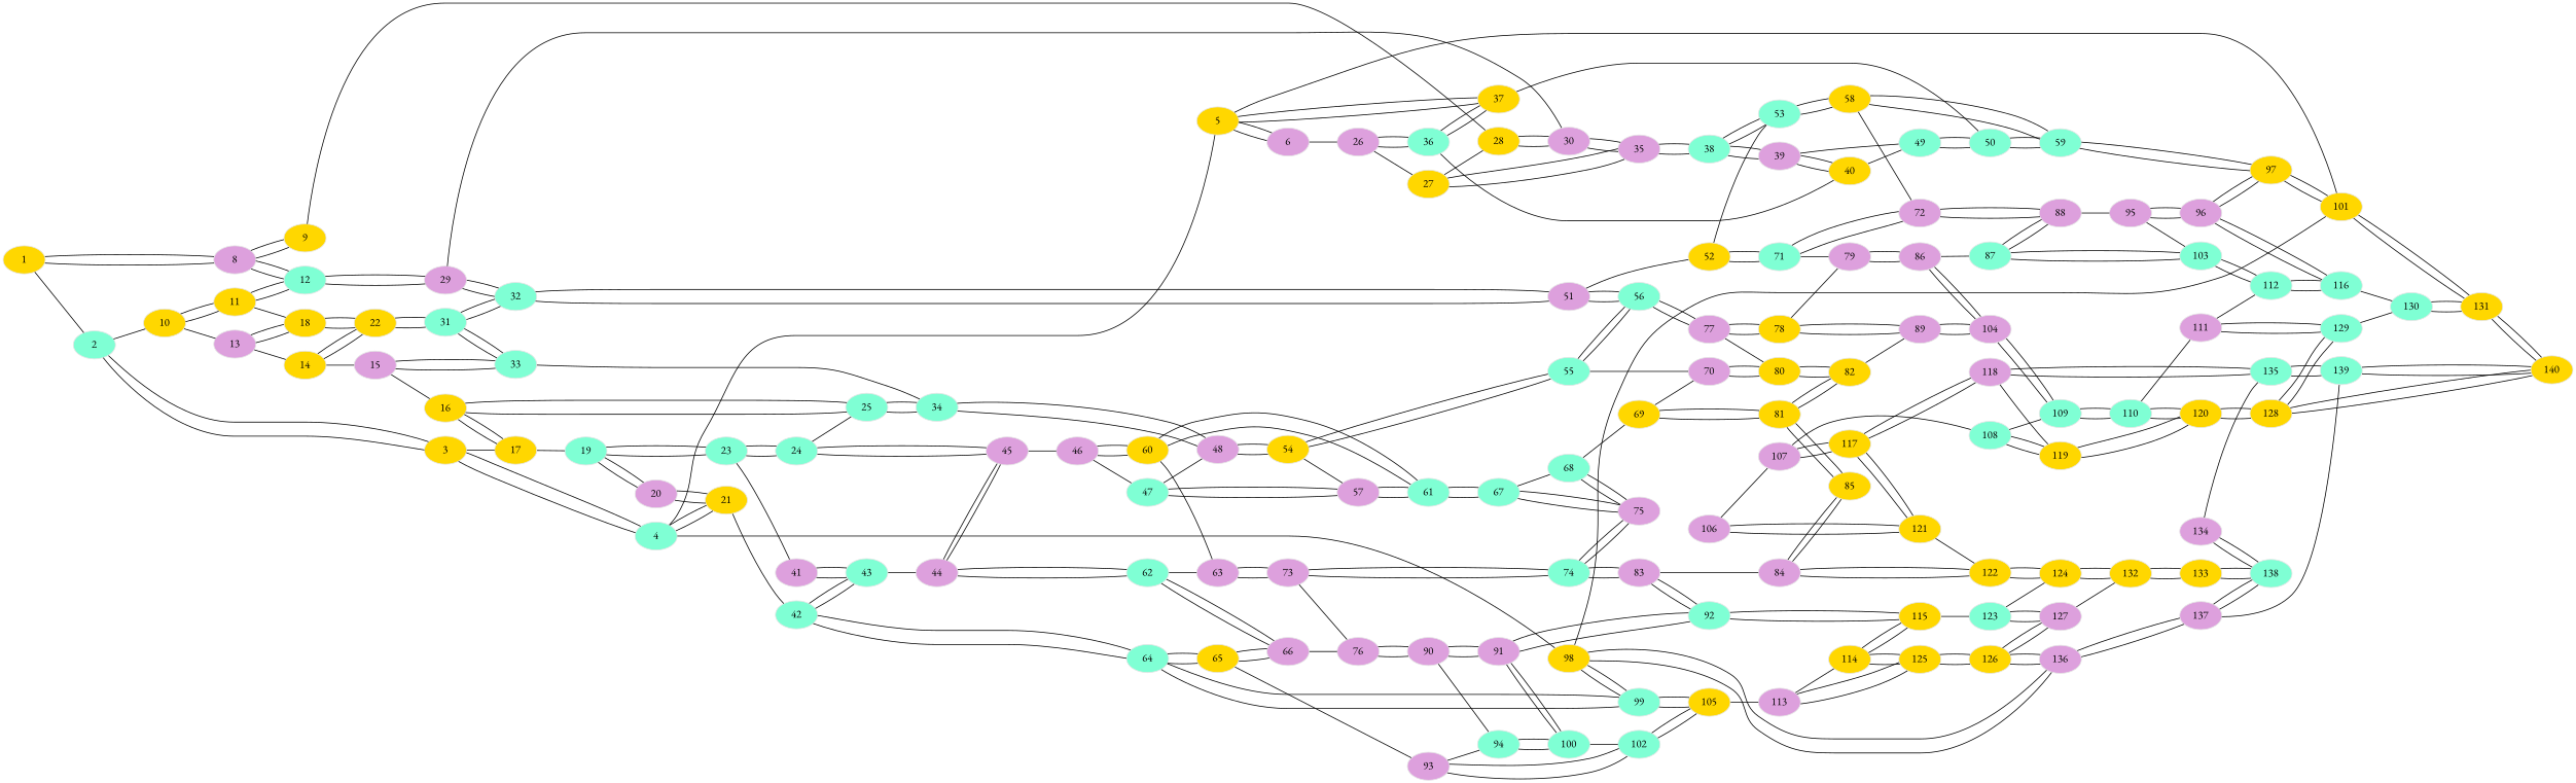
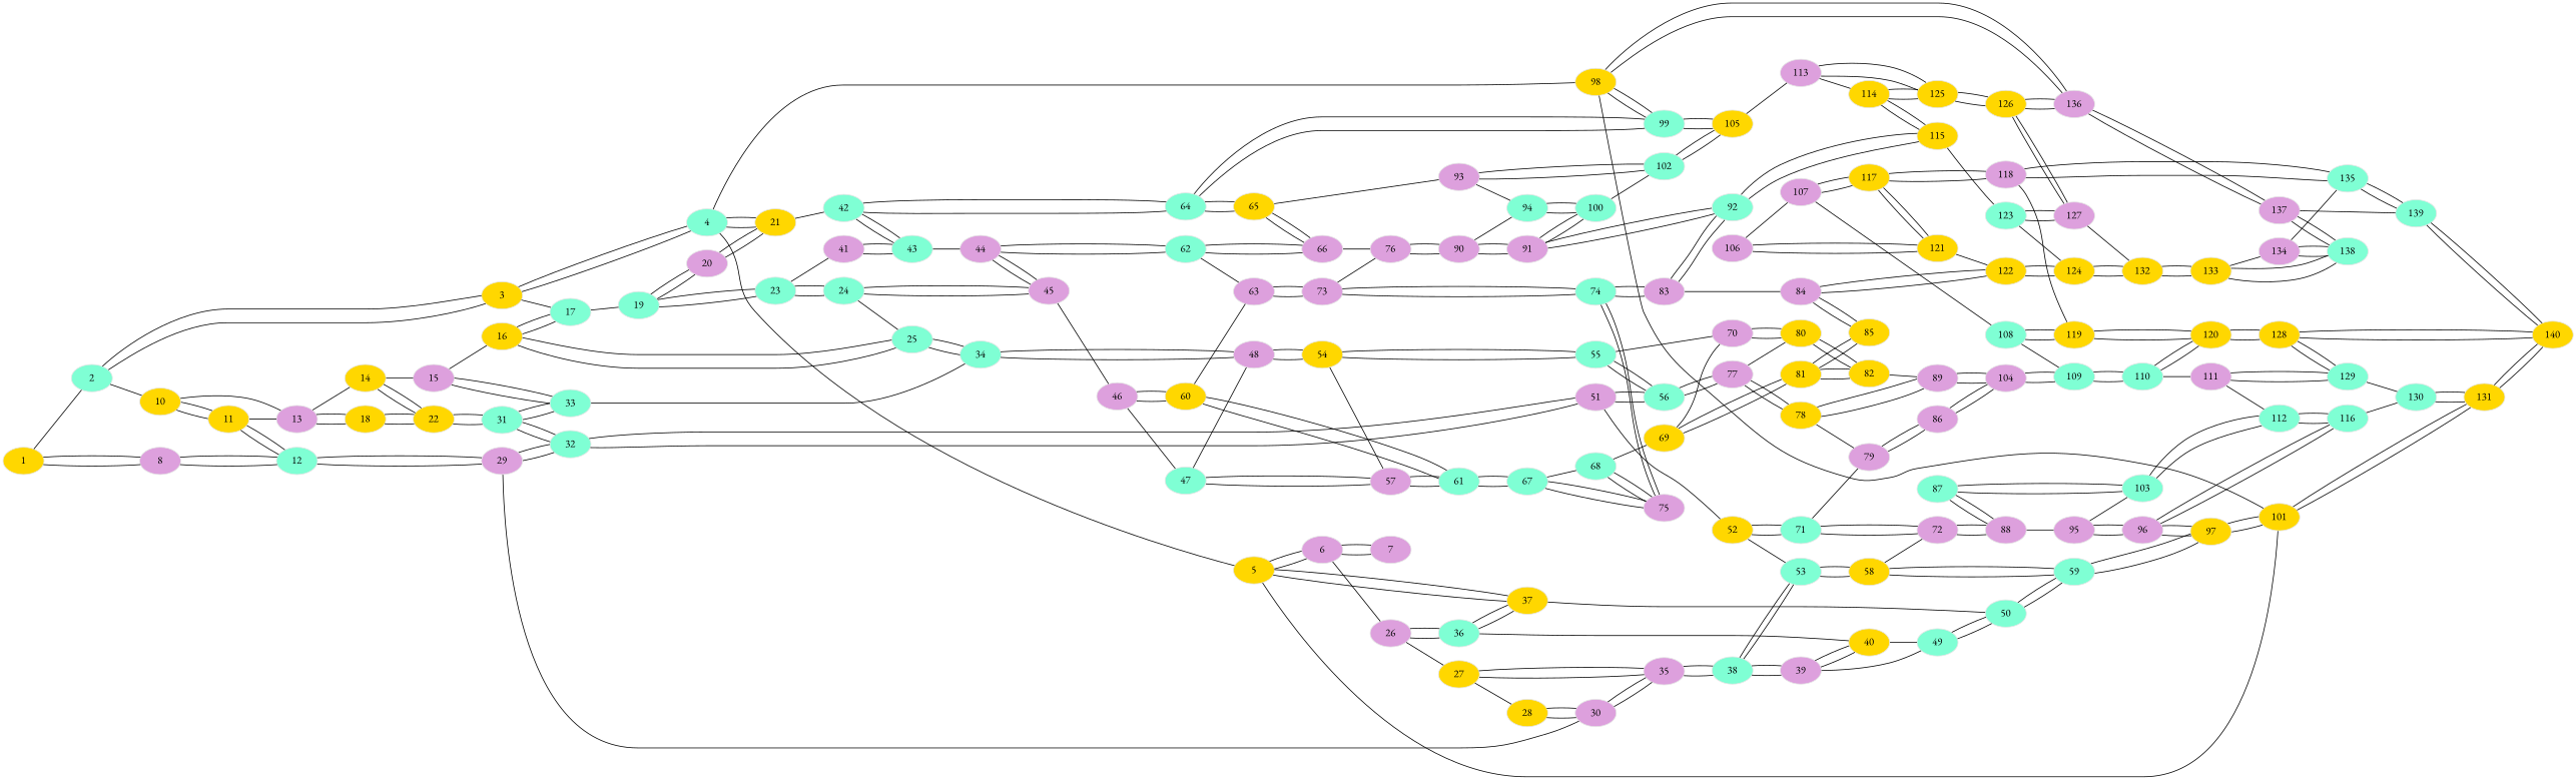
  graph {
    fontname="EB Garamond"
    rankdir=LR
    node [color=gray90 fillcolor=aquamarine fontname="EB Garamond" style=filled]
    edge [fontname="EB Garamond"]
    2
    1 [fillcolor=gold]
    8 [fillcolor=plum]
    3 [fillcolor=gold]
    10 [fillcolor=gold]
-   9 [fillcolor=gold]
    12
    4
-   17 [fillcolor=gold]
+   17
    11 [fillcolor=gold]
    13 [fillcolor=plum]
    5 [fillcolor=gold]
    21 [fillcolor=gold]
    98 [fillcolor=gold]
    19
    6 [fillcolor=plum]
    37 [fillcolor=gold]
    101 [fillcolor=gold]
    42
    99
    136 [fillcolor=plum]
+   7 [fillcolor=plum]
    26 [fillcolor=plum]
    50
    131 [fillcolor=gold]
    27 [fillcolor=gold]
    36
    28 [fillcolor=gold]
    29 [fillcolor=plum]
    30 [fillcolor=plum]
    18 [fillcolor=gold]
    14 [fillcolor=gold]
    22 [fillcolor=gold]
    32
    15 [fillcolor=plum]
    16 [fillcolor=gold]
    33
    31
    25
    34
    20 [fillcolor=plum]
    23
    24
    41 [fillcolor=plum]
    43
    64
    45 [fillcolor=plum]
    46 [fillcolor=plum]
    48 [fillcolor=plum]
    35 [fillcolor=plum]
    40 [fillcolor=gold]
    38
    51 [fillcolor=plum]
    52 [fillcolor=gold]
    56
    54 [fillcolor=gold]
    39 [fillcolor=plum]
    53
    49
    59
    58 [fillcolor=gold]
    44 [fillcolor=plum]
    65 [fillcolor=gold]
    62
    63 [fillcolor=plum]
    66 [fillcolor=plum]
    47
    60 [fillcolor=gold]
    57 [fillcolor=plum]
    61
    55
    97 [fillcolor=gold]
    71
    77 [fillcolor=plum]
    72 [fillcolor=plum]
    79 [fillcolor=plum]
    70 [fillcolor=plum]
    80 [fillcolor=gold]
    78 [fillcolor=gold]
    67
    88 [fillcolor=plum]
    73 [fillcolor=plum]
    68
    75 [fillcolor=plum]
    76 [fillcolor=plum]
    74
    93 [fillcolor=plum]
    105 [fillcolor=gold]
    94
    102
    90 [fillcolor=plum]
    69 [fillcolor=gold]
    81 [fillcolor=gold]
    82 [fillcolor=gold]
    85 [fillcolor=gold]
    86 [fillcolor=plum]
    95 [fillcolor=plum]
    83 [fillcolor=plum]
    84 [fillcolor=plum]
    92
    91 [fillcolor=plum]
    89 [fillcolor=plum]
    104 [fillcolor=plum]
    87
    122 [fillcolor=gold]
    115 [fillcolor=gold]
    124 [fillcolor=gold]
    106 [fillcolor=plum]
    107 [fillcolor=plum]
    121 [fillcolor=gold]
    103
    109
    112
    96 [fillcolor=plum]
    100
    123
    116
    130
    137 [fillcolor=plum]
    113 [fillcolor=plum]
    140 [fillcolor=gold]
    110
    114 [fillcolor=gold]
    125 [fillcolor=gold]
    108
    117 [fillcolor=gold]
    119 [fillcolor=gold]
    118 [fillcolor=plum]
    120 [fillcolor=gold]
    111 [fillcolor=plum]
    129
    128 [fillcolor=gold]
    126 [fillcolor=gold]
    127 [fillcolor=plum]
    135
    139
    132 [fillcolor=gold]
    133 [fillcolor=gold]
    134 [fillcolor=plum]
    138
    2 -- 3
    2 -- 3
    2 -- 10
    1 -- 2
    1 -- 8
    1 -- 8
-   8 -- 9
-   8 -- 9
    8 -- 12
    8 -- 12
    3 -- 4
    3 -- 4
    3 -- 17
    10 -- 11
    10 -- 11
    10 -- 13
-   9 -- 28
    12 -- 29
    12 -- 29
    4 -- 5
    4 -- 21
    4 -- 21
    4 -- 98
    17 -- 19
    11 -- 12
    11 -- 12
-   11 -- 18
+   11 -- 13
    13 -- 18
    13 -- 18
    13 -- 14
    5 -- 6
    5 -- 6
    5 -- 37
    5 -- 37
    5 -- 101
    21 -- 42
    98 -- 101
    98 -- 99
    98 -- 99
    98 -- 136
    98 -- 136
    19 -- 20
    19 -- 20
    19 -- 23
    19 -- 23
+   6 -- 7
+   6 -- 7
    6 -- 26
    37 -- 50
    101 -- 131
    101 -- 131
    42 -- 43
    42 -- 43
    42 -- 64
    42 -- 64
    99 -- 105
    99 -- 105
    136 -- 137
    136 -- 137
    26 -- 27
    26 -- 36
    26 -- 36
    50 -- 59
    50 -- 59
    131 -- 140
    131 -- 140
    27 -- 28
    27 -- 35
    27 -- 35
    36 -- 37
    36 -- 37
    36 -- 40
    28 -- 30
    28 -- 30
    29 -- 30
    29 -- 32
    29 -- 32
    30 -- 35
    30 -- 35
    18 -- 22
    18 -- 22
    14 -- 22
    14 -- 22
    14 -- 15
    22 -- 31
    22 -- 31
    32 -- 51
    32 -- 51
    15 -- 16
    15 -- 33
    15 -- 33
    16 -- 17
    16 -- 17
    16 -- 25
    16 -- 25
    33 -- 34
    31 -- 32
    31 -- 32
    31 -- 33
    31 -- 33
    25 -- 34
    25 -- 34
    34 -- 48
    34 -- 48
    20 -- 21
    20 -- 21
    23 -- 24
    23 -- 24
    23 -- 41
    24 -- 25
    24 -- 45
    24 -- 45
    41 -- 43
    41 -- 43
    43 -- 44
    64 -- 99
    64 -- 99
    64 -- 65
    64 -- 65
    45 -- 46
    46 -- 47
    46 -- 60
    46 -- 60
    48 -- 54
    48 -- 54
    35 -- 38
    35 -- 38
    40 -- 49
    38 -- 39
    38 -- 39
    38 -- 53
    38 -- 53
    51 -- 52
    51 -- 56
    51 -- 56
    52 -- 53
    52 -- 71
    52 -- 71
    56 -- 77
    56 -- 77
    54 -- 57
    54 -- 55
    54 -- 55
    39 -- 40
    39 -- 40
    39 -- 49
    53 -- 58
    53 -- 58
    49 -- 50
    49 -- 50
    59 -- 97
    59 -- 97
    58 -- 59
    58 -- 59
    58 -- 72
    44 -- 45
    44 -- 45
    44 -- 62
    44 -- 62
    65 -- 66
    65 -- 66
    65 -- 93
    62 -- 63
    62 -- 66
    62 -- 66
    63 -- 73
    63 -- 73
    66 -- 76
    47 -- 48
    47 -- 57
    47 -- 57
    60 -- 63
    60 -- 61
    60 -- 61
    57 -- 61
    57 -- 61
    61 -- 67
    61 -- 67
    55 -- 56
    55 -- 56
    55 -- 70
    97 -- 101
    97 -- 101
    71 -- 72
    71 -- 72
    71 -- 79
    77 -- 80
    77 -- 78
    77 -- 78
    72 -- 88
    72 -- 88
    79 -- 86
    79 -- 86
    70 -- 80
    70 -- 80
    80 -- 82
    80 -- 82
    78 -- 79
    78 -- 89
    78 -- 89
    67 -- 68
    67 -- 75
    67 -- 75
    88 -- 95
    73 -- 76
    73 -- 74
    73 -- 74
    68 -- 75
    68 -- 75
    68 -- 69
    76 -- 90
    76 -- 90
    74 -- 75
    74 -- 75
    74 -- 83
    74 -- 83
    93 -- 94
    93 -- 102
    93 -- 102
    105 -- 113
    94 -- 100
    94 -- 100
    102 -- 105
    102 -- 105
    90 -- 94
    90 -- 91
    90 -- 91
    69 -- 70
    69 -- 81
    69 -- 81
    81 -- 82
    81 -- 82
    81 -- 85
    81 -- 85
    82 -- 89
    86 -- 104
    86 -- 104
-   86 -- 87
    95 -- 103
    95 -- 96
    95 -- 96
    83 -- 84
    83 -- 92
    83 -- 92
    84 -- 85
    84 -- 85
    84 -- 122
    84 -- 122
    92 -- 115
    92 -- 115
    91 -- 92
    91 -- 92
    91 -- 100
    91 -- 100
    89 -- 104
    89 -- 104
    104 -- 109
    104 -- 109
    87 -- 88
    87 -- 88
    87 -- 103
    87 -- 103
    122 -- 124
    122 -- 124
    115 -- 123
    124 -- 132
    124 -- 132
    106 -- 107
    106 -- 121
    106 -- 121
    107 -- 108
    107 -- 117
    107 -- 117
    121 -- 122
    103 -- 112
    103 -- 112
    109 -- 110
    109 -- 110
    112 -- 116
    112 -- 116
    96 -- 97
    96 -- 97
    96 -- 116
    96 -- 116
    100 -- 102
    123 -- 124
    123 -- 127
    123 -- 127
    116 -- 130
    130 -- 131
    130 -- 131
    137 -- 139
    137 -- 138
    137 -- 138
    113 -- 114
    113 -- 125
    113 -- 125
    110 -- 120
    110 -- 120
    110 -- 111
    114 -- 115
    114 -- 115
    114 -- 125
    114 -- 125
    125 -- 126
    125 -- 126
    108 -- 109
    108 -- 119
    108 -- 119
    117 -- 121
    117 -- 121
    117 -- 118
    117 -- 118
    119 -- 120
    119 -- 120
    118 -- 119
    118 -- 135
    118 -- 135
    120 -- 128
    120 -- 128
    111 -- 112
    111 -- 129
    111 -- 129
    129 -- 130
    128 -- 140
    128 -- 140
    128 -- 129
    128 -- 129
    126 -- 136
    126 -- 136
    126 -- 127
    126 -- 127
    127 -- 132
    135 -- 139
    135 -- 139
    139 -- 140
    139 -- 140
    132 -- 133
    132 -- 133
+   133 -- 134
    133 -- 138
    133 -- 138
    134 -- 135
    134 -- 138
    134 -- 138
  }
